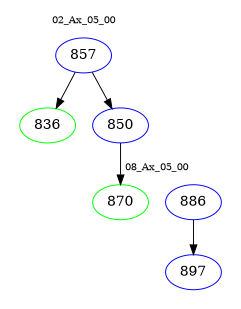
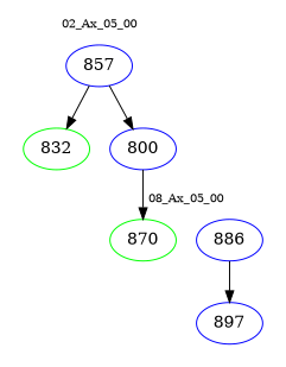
  digraph {
    node [color=blue]
    edge [color=black]
    n1 [label=857]
-   n2 [color=green label=836]
-   n3 [label=850]
+   n2 [color=green label=832]
+   n3 [label=800]
    n4 [label=886]
    n5 [color=green label=870]
    n6 [label=897]
    subgraph cluster_1 {
      color=white
      fontsize=10
      label="02_Ax_05_00"
      n1
      n2
      n3
    }
    subgraph cluster_2 {
      color=white
      fontsize=10
      label="08_Ax_05_00"
      n4
      n5
      n6
    }
    n1 -> n2
    n1 -> n3
    n3 -> n5
    n4 -> n6
  }
